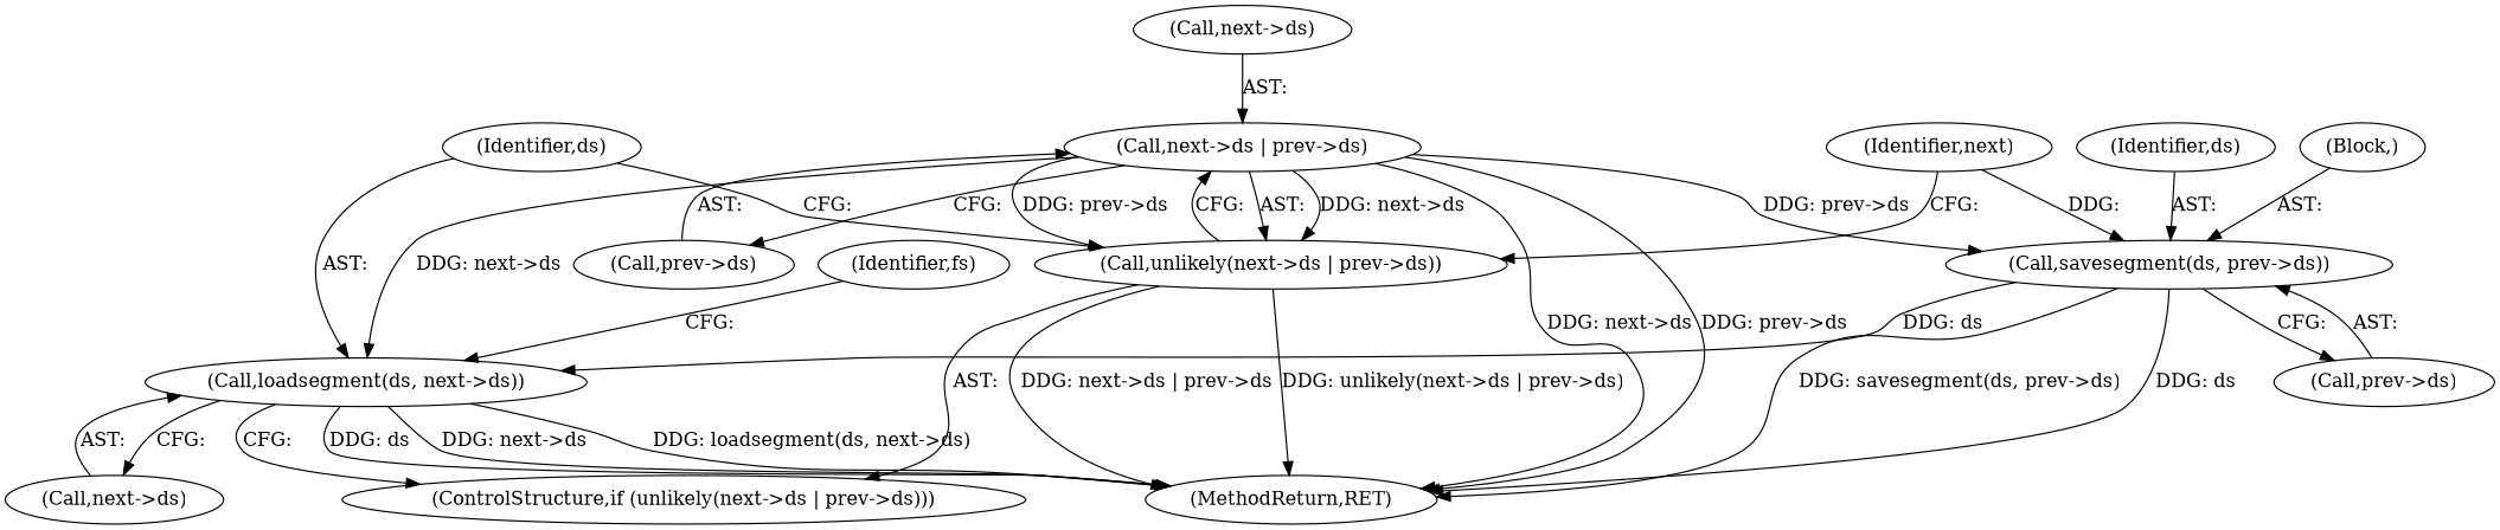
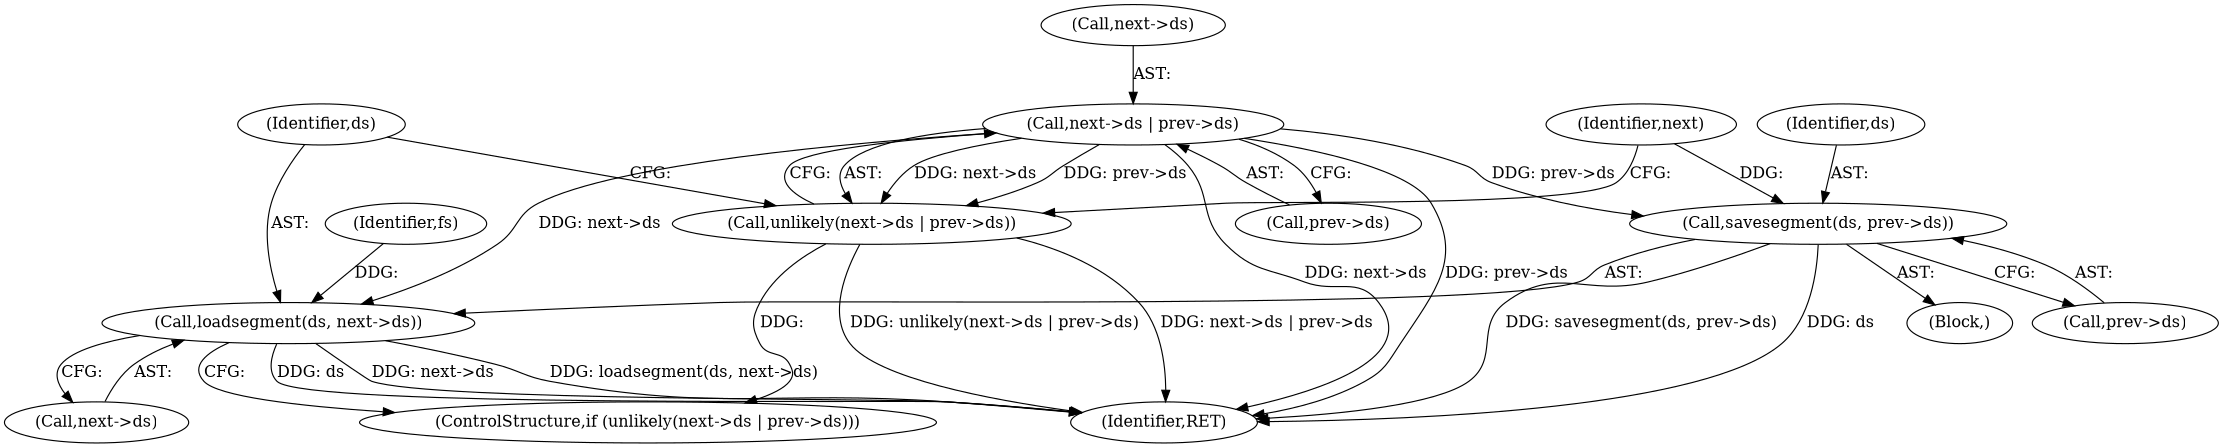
  digraph {
    n1 [label="(Call,next->ds | prev->ds)"]
    n2 [label="(Call,unlikely(next->ds | prev->ds))"]
    n3 [label="(Call,loadsegment(ds, next->ds))"]
-   n4 [label="(MethodReturn,RET)"]
+   n4 [label="(Identifier,RET)"]
    n5 [label="(Call,prev->ds)"]
    n6 [label="(Call,savesegment(ds, prev->ds))"]
    n7 [label="(ControlStructure,if (unlikely(next->ds | prev->ds)))"]
    n8 [label="(Call,next->ds)"]
    n9 [label="(Block,)"]
    n10 [label="(Call,prev->ds)"]
    n11 [label="(Call,next->ds)"]
    n12 [label="(Identifier,ds)"]
    n13 [label="(Identifier,next)"]
    n14 [label="(Identifier,ds)"]
    n15 [label="(Identifier,fs)"]
    n1 -> n2 [label="AST: "]
    n1 -> n2 [label="DDG: next->ds"]
    n1 -> n2 [label="DDG: prev->ds"]
    n1 -> n3 [label="DDG: next->ds"]
    n1 -> n4 [label="DDG: next->ds"]
    n1 -> n4 [label="DDG: prev->ds"]
    n1 -> n5 [label="CFG: "]
    n1 -> n6 [label="DDG: prev->ds"]
    n2 -> n1 [label="CFG: "]
    n2 -> n4 [label="DDG: unlikely(next->ds | prev->ds)"]
    n2 -> n4 [label="DDG: next->ds | prev->ds"]
-   n2 -> n7 [label="AST: "]
+   n2 -> n7 [label="DDG: "]
    n3 -> n4 [label="DDG: ds"]
    n3 -> n4 [label="DDG: next->ds"]
    n3 -> n4 [label="DDG: loadsegment(ds, next->ds)"]
    n3 -> n7 [label="CFG: "]
    n3 -> n8 [label="CFG: "]
    n5 -> n1 [label="AST: "]
-   n6 -> n3 [label="DDG: ds"]
+   n6 -> n3 [label="AST: "]
    n6 -> n4 [label="DDG: ds"]
    n6 -> n4 [label="DDG: savesegment(ds, prev->ds)"]
-   n9 -> n6 [label="AST: "]
+   n6 -> n9 [label="AST: "]
    n6 -> n10 [label="CFG: "]
    n8 -> n3 [label="AST: "]
    n10 -> n6 [label="AST: "]
    n11 -> n1 [label="AST: "]
    n12 -> n6 [label="AST: "]
    n13 -> n2 [label="CFG: "]
    n13 -> n6 [label="DDG: "]
    n14 -> n2 [label="CFG: "]
    n14 -> n3 [label="AST: "]
-   n15 -> n3 [label="CFG: "]
+   n15 -> n3 [label="DDG: "]
  }
